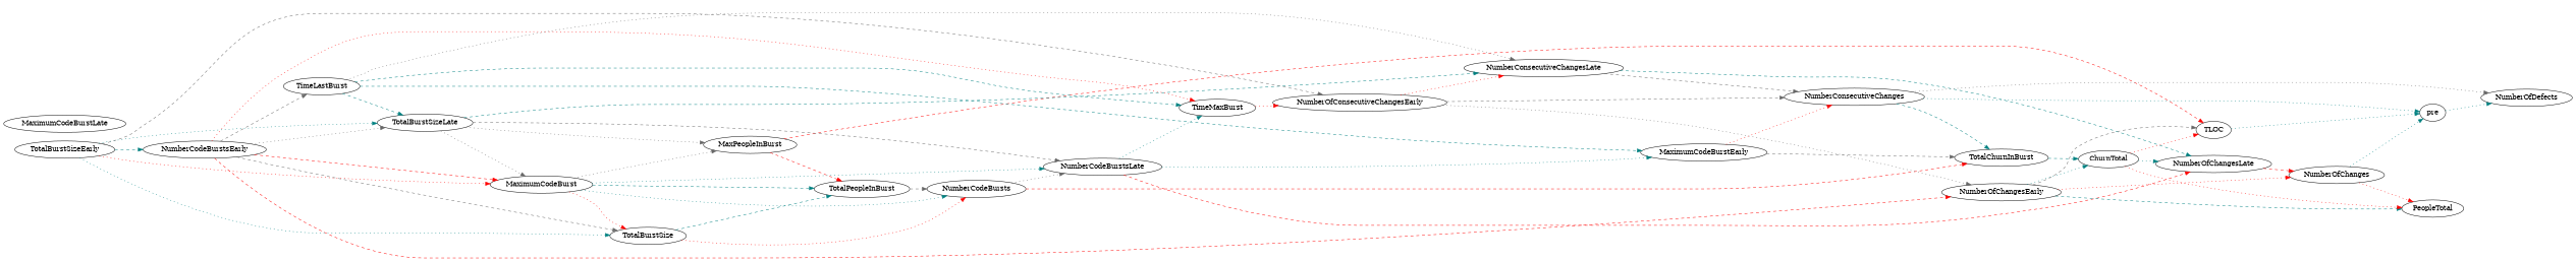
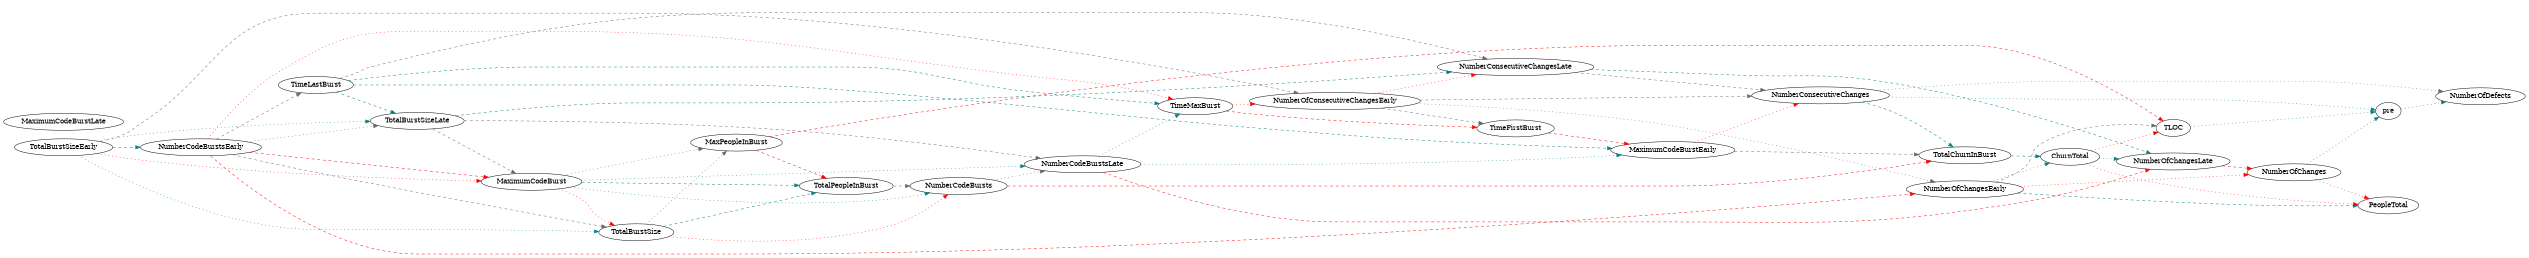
  digraph {
    fontname="DejaVu Serif"
    rankdir=LR
    node [fontname="DejaVu Serif"]
    edge [color=teal fontname="DejaVu Serif" style=dotted]
    TotalPeopleInBurst
    NumberCodeBursts
    NumberCodeBurstsLate
    TotalChurnInBurst
    MaximumCodeBurstLate
    NumberOfChanges
    PeopleTotal
    pre
    NumberOfDefects
    MaxPeopleInBurst
    TLOC
    TotalBurstSizeLate
    MaximumCodeBurst
    NumberConsecutiveChangesLate
    NumberOfChangesLate
    MaximumCodeBurstEarly
    TimeMaxBurst
    TotalBurstSize
    NumberConsecutiveChanges
+   TimeFirstBurst
    NumberOfConsecutiveChangesEarly
    NumberOfChangesEarly
    ChurnTotal
    NumberCodeBurstsEarly
    TimeLastBurst
    TotalBurstSizeEarly
    TotalPeopleInBurst -> NumberCodeBursts [color=gray40 style=dashed]
    NumberCodeBursts -> NumberCodeBurstsLate [color=gray40]
    NumberCodeBursts -> TotalChurnInBurst [color=red style=dashed]
    NumberCodeBurstsLate -> NumberOfChangesLate [color=red style=dashed]
    NumberCodeBurstsLate -> MaximumCodeBurstEarly
    NumberCodeBurstsLate -> TimeMaxBurst
    TotalChurnInBurst -> ChurnTotal [style=dashed]
    NumberOfChanges -> PeopleTotal [color=red]
    NumberOfChanges -> pre
    pre -> NumberOfDefects
    MaxPeopleInBurst -> TotalPeopleInBurst [color=red style=dashed]
    MaxPeopleInBurst -> TLOC [color=red style=dashed]
    TLOC -> pre
    TotalBurstSizeLate -> NumberCodeBurstsLate [color=gray40 style=dashed]
-   TotalBurstSizeLate -> MaximumCodeBurst [color=gray40]
+   TotalBurstSizeLate -> MaximumCodeBurst [color=gray40 style=dashed]
    TotalBurstSizeLate -> NumberConsecutiveChangesLate [style=dashed]
    MaximumCodeBurst -> TotalPeopleInBurst [style=dashed]
    MaximumCodeBurst -> NumberCodeBursts
    MaximumCodeBurst -> NumberCodeBurstsLate
    MaximumCodeBurst -> MaxPeopleInBurst [color=gray40]
    MaximumCodeBurst -> TotalBurstSize [color=red]
    NumberConsecutiveChangesLate -> NumberOfChangesLate [style=dashed]
    NumberConsecutiveChangesLate -> NumberConsecutiveChanges [color=gray40 style=dashed]
    NumberOfChangesLate -> NumberOfChanges [color=red style=dashed]
    MaximumCodeBurstEarly -> TotalChurnInBurst [color=gray40 style=dashed]
    MaximumCodeBurstEarly -> NumberConsecutiveChanges [color=red]
+   TimeMaxBurst -> TimeFirstBurst [color=red style=dashed]
    TimeMaxBurst -> NumberOfConsecutiveChangesEarly [color=red]
    TotalBurstSize -> TotalPeopleInBurst [style=dashed]
    TotalBurstSize -> NumberCodeBursts [color=red]
-   TotalBurstSizeLate -> MaxPeopleInBurst [color=gray40]
+   TotalBurstSize -> MaxPeopleInBurst [color=gray40]
    NumberConsecutiveChanges -> TotalChurnInBurst [style=dashed]
    NumberConsecutiveChanges -> pre
    NumberConsecutiveChanges -> NumberOfDefects [color=gray40]
+   TimeFirstBurst -> MaximumCodeBurstEarly [color=red style=dashed]
    NumberOfConsecutiveChangesEarly -> NumberConsecutiveChangesLate [color=red]
    NumberOfConsecutiveChangesEarly -> NumberConsecutiveChanges [color=gray40 style=dashed]
+   NumberOfConsecutiveChangesEarly -> TimeFirstBurst [color=gray40 style=dashed]
    NumberOfConsecutiveChangesEarly -> NumberOfChangesEarly [color=gray40]
    NumberOfChangesEarly -> NumberOfChanges [color=red]
    NumberOfChangesEarly -> PeopleTotal [style=dashed]
    NumberOfChangesEarly -> TLOC [color=gray40 style=dashed]
    NumberOfChangesEarly -> ChurnTotal
    ChurnTotal -> PeopleTotal [color=red]
    ChurnTotal -> TLOC [color=red]
    ChurnTotal -> NumberOfChangesLate
    NumberCodeBurstsEarly -> TotalBurstSizeLate [color=gray40]
    NumberCodeBurstsEarly -> MaximumCodeBurst [color=red style=dashed]
    NumberCodeBurstsEarly -> TimeMaxBurst [color=red]
    NumberCodeBurstsEarly -> TotalBurstSize [color=gray40 style=dashed]
    NumberCodeBurstsEarly -> NumberOfChangesEarly [color=red style=dashed]
    NumberCodeBurstsEarly -> TimeLastBurst [color=gray40 style=dashed]
    TimeLastBurst -> TotalBurstSizeLate [style=dashed]
-   TimeLastBurst -> NumberConsecutiveChangesLate [color=gray40]
+   TimeLastBurst -> NumberConsecutiveChangesLate [color=gray40 style=dashed]
    TimeLastBurst -> MaximumCodeBurstEarly [style=dashed]
    TimeLastBurst -> TimeMaxBurst [style=dashed]
    TotalBurstSizeEarly -> TotalBurstSizeLate
    TotalBurstSizeEarly -> MaximumCodeBurst [color=red]
    TotalBurstSizeEarly -> TotalBurstSize
    TotalBurstSizeEarly -> NumberOfConsecutiveChangesEarly [color=gray40 style=dashed]
    TotalBurstSizeEarly -> NumberCodeBurstsEarly [style=dashed]
  }
